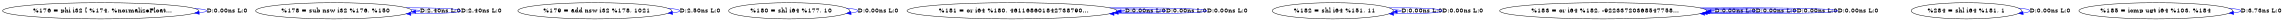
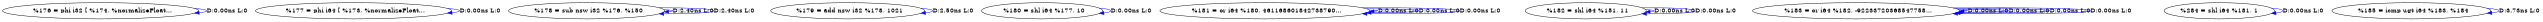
  digraph {
    edge [color=blue]
    n1 [label="  %176 = phi i32 [ %174, %normalizeFloat..."]
+   n2 [label="  %177 = phi i64 [ %173, %normalizeFloat..."]
    n3 [label="  %178 = sub nsw i32 %176, %150"]
    n4 [label="  %179 = add nsw i32 %178, 1021"]
    n5 [label="  %180 = shl i64 %177, 10"]
    n6 [label="  %181 = or i64 %180, 461168601842738790..."]
    n7 [label="  %182 = shl i64 %151, 11"]
    n8 [label="  %183 = or i64 %182, -92233720368547758..."]
    n9 [label="%284 = shl i64 %181, 1"]
-   n10 [label="%185 = icmp ugt i64 %103, %184"]
+   n10 [label="  %185 = icmp ugt i64 %183, %184"]
    n1 -> n1 [label="D:0.00ns L:0"]
+   n2 -> n2 [label="D:0.00ns L:0"]
    n3 -> n3 [label="D:2.40ns L:0"]
    n3 -> n3 [label="D:2.40ns L:0"]
    n4 -> n4 [label="D:2.50ns L:0"]
    n5 -> n5 [label="D:0.00ns L:0"]
    n6 -> n6 [label="D:0.00ns L:0"]
    n6 -> n6 [label="D:0.00ns L:0"]
    n6 -> n6 [label="D:0.00ns L:0"]
    n7 -> n7 [label="D:0.00ns L:0"]
    n7 -> n7 [label="D:0.00ns L:0"]
    n8 -> n8 [label="D:0.00ns L:0"]
    n8 -> n8 [label="D:0.00ns L:0"]
    n8 -> n8 [label="D:0.00ns L:0"]
    n8 -> n8 [label="D:0.00ns L:0"]
    n9 -> n9 [label="D:0.00ns L:0"]
    n10 -> n10 [label="D:3.73ns L:0"]
  }
